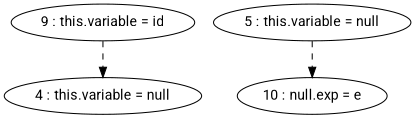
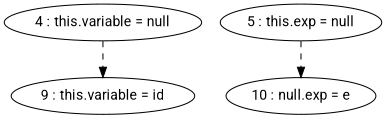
  digraph {
    fontname=Roboto
    node [fontname=Roboto]
    edge [fontname=Roboto style=dashed]
    "4 : this.variable = null"
    "9 : this.variable = id"
    n3 [label="10 : null.exp = e"]
-   "5 : this.exp = null" [label="5 : this.variable = null"]
-   "9 : this.variable = id" -> "4 : this.variable = null"
+   "5 : this.exp = null"
+   "4 : this.variable = null" -> "9 : this.variable = id"
    "5 : this.exp = null" -> n3
  }
